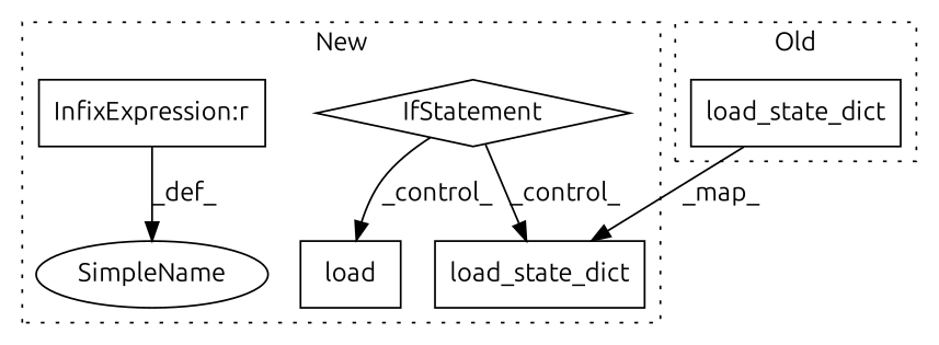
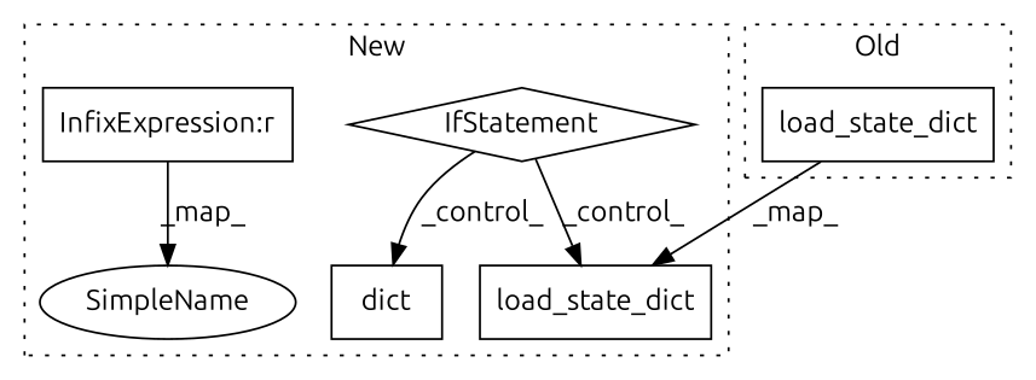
  digraph {
    fontname=Ubuntu
    node [a=32 fontname=Ubuntu l="16,1" shape=box]
    edge [fontname=Ubuntu]
    n1 [label=load_state_dict s="3256,3293"]
    n2 [a=25 l="4,2" label=IfStatement s="3175,3231" shape=diamond]
    n3 [a=42 label=SimpleName shape=ellipse l=""]
    n4 [a=27 l=3 label="InfixExpression:r" s=3197]
-   n5 [l="5,1" label=load s="3350,3364"]
+   n5 [l="5,1" label=dict s="3350,3364"]
    n6 [label=load_state_dict s="3104,3141"]
    subgraph cluster_1 {
      label=New
      style=dotted
      n1
      n2
      n3
      n4
      n5
    }
    subgraph cluster_2 {
      label=Old
      style=dotted
      n6
    }
    n2 -> n1 [label=_control_]
    n2 -> n5 [label=_control_]
-   n4 -> n3 [label=_def_]
+   n4 -> n3 [label=_map_]
    n6 -> n1 [label=_map_]
  }
